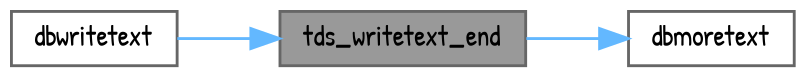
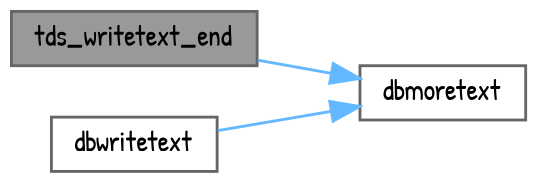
  digraph {
    fontname="Patrick Hand"
    rankdir=RL
    node [color=grey40 fillcolor=white fontname="Patrick Hand" fontsize=10 shape=box style=filled]
    edge [color=steelblue1 dir=back fontname="Patrick Hand" fontsize=10 labelfontname=Helvetica labelfontsize=10 style=solid]
    n1 [color=gray40 fillcolor=grey60 fontcolor=black height=0.2 label=tds_writetext_end width=0.4]
    n2 [height=0.2 label=dbwritetext width=0.4]
    n3 [height=0.2 label=dbmoretext width=0.4]
-   n1 -> n2
+   n3 -> n2
    n3 -> n1
  }
